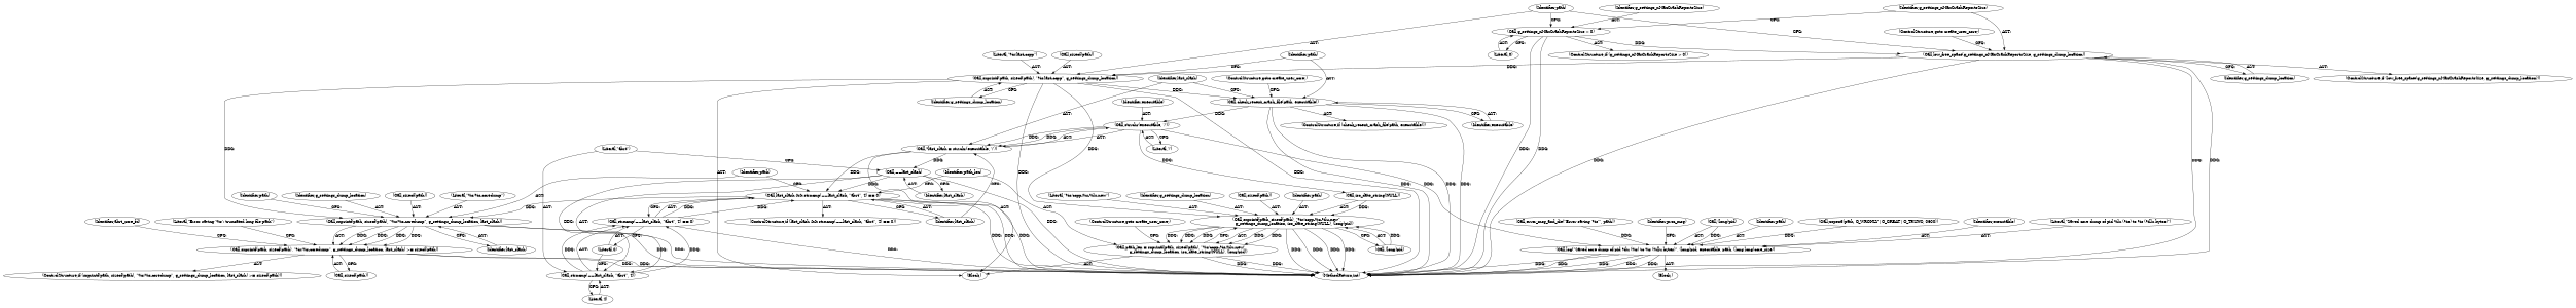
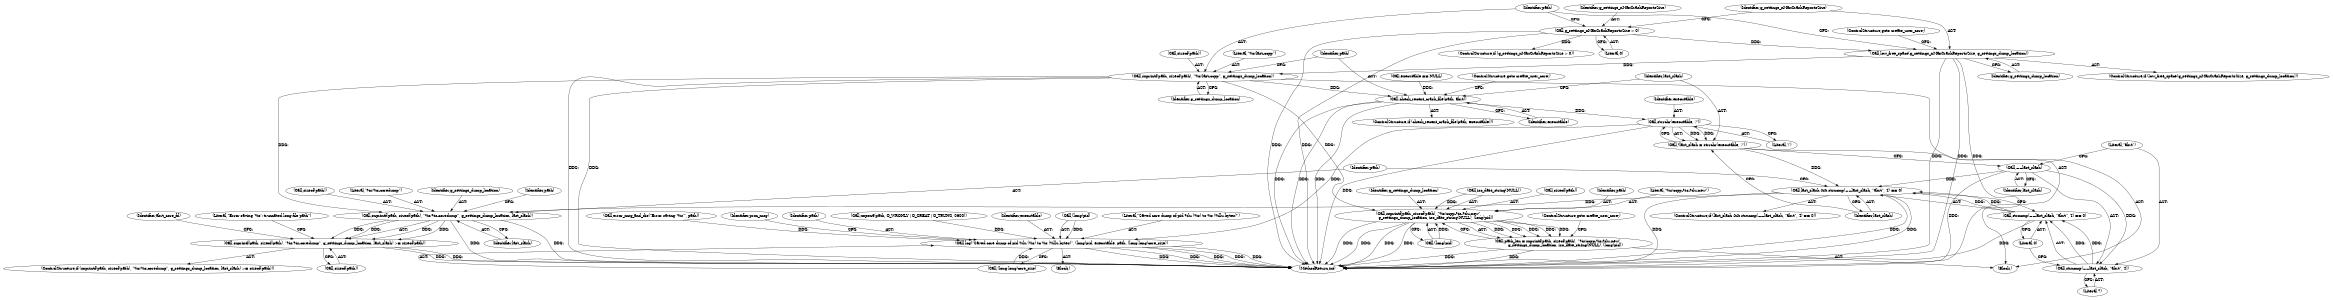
  digraph {
    n1 [label="(Call,snprintf(path, sizeof(path), \"%s/last-ccpp\", g_settings_dump_location))"]
-   n2 [label="(Call,check_recent_crash_file(path, executable))"]
+   n2 [label="(Call,check_recent_crash_file(path, abrt))"]
    n3 [label="(Call,snprintf(path, sizeof(path), \"%s/%s-coredump\", g_settings_dump_location, last_slash))"]
    n4 [label="(Call,snprintf(path, sizeof(path), \"%s/ccpp-%s-%lu.new\",\n            g_settings_dump_location, iso_date_string(NULL), (long)pid))"]
    n5 [label="(Identifier,g_settings_dump_location)"]
    n6 [label="(Block,)"]
    n7 [label="(MethodReturn,int)"]
    n8 [label="(Call,strrchr(executable, '/'))"]
    n9 [label="(Identifier,executable)"]
    n10 [label="(ControlStructure,if (check_recent_crash_file(path, executable)))"]
    n11 [label="(Call,snprintf(path, sizeof(path), \"%s/%s-coredump\", g_settings_dump_location, last_slash) >= sizeof(path))"]
    n12 [label="(Identifier,last_slash)"]
    n13 [label="(Call,path_len = snprintf(path, sizeof(path), \"%s/ccpp-%s-%lu.new\",\n            g_settings_dump_location, iso_date_string(NULL), (long)pid))"]
    n14 [label="(Call,(long)pid)"]
    n15 [label="(Call,low_free_space(g_settings_nMaxCrashReportsSize, g_settings_dump_location))"]
    n16 [label="(Identifier,g_settings_dump_location)"]
    n17 [label="(ControlStructure,if (low_free_space(g_settings_nMaxCrashReportsSize, g_settings_dump_location)))"]
    n18 [label="(Call,g_settings_nMaxCrashReportsSize > 0)"]
    n19 [label="(Literal,0)"]
    n20 [label="(ControlStructure,if (g_settings_nMaxCrashReportsSize > 0))"]
    n21 [label="(Call,*last_slash = strrchr(executable, '/'))"]
    n22 [label="(Call,log(\"Saved core dump of pid %lu (%s) to %s (%llu bytes)\", (long)pid, executable, path, (long long)core_size))"]
    n23 [label="(Literal,'/')"]
    n24 [label="(Call,last_slash && strncmp(++last_slash, \"abrt\", 4) == 0)"]
    n25 [label="(Call,++last_slash)"]
    n26 [label="(Block,)"]
+   n27 [label="(Call,(long long)core_size)"]
    n28 [label="(Call,strncmp(++last_slash, \"abrt\", 4) == 0)"]
    n29 [label="(ControlStructure,if (last_slash && strncmp(++last_slash, \"abrt\", 4) == 0))"]
    n30 [label="(Identifier,last_slash)"]
    n31 [label="(Call,strncmp(++last_slash, \"abrt\", 4))"]
    n32 [label="(Identifier,last_slash)"]
    n33 [label="(Literal,0)"]
    n34 [label="(Call,sizeof(path))"]
    n35 [label="(ControlStructure,if (snprintf(path, sizeof(path), \"%s/%s-coredump\", g_settings_dump_location, last_slash) >= sizeof(path)))"]
-   n36 [label="(Literal,4)"]
+   n36 [label="(Literal,7)"]
    n37 [label="(Call,(long)pid)"]
    n38 [label="(Call,sizeof(path))"]
    n39 [label="(Identifier,path)"]
    n40 [label="(Identifier,g_settings_dump_location)"]
    n41 [label="(Call,sizeof(path))"]
-   n42 [label="(Identifier,path_len)"]
    n43 [label="(Literal,\"Error saving '%s': truncated long file path\")"]
    n44 [label="(Identifier,path)"]
    n45 [label="(Literal,\"%s/last-ccpp\")"]
    n46 [label="(Identifier,path)"]
    n47 [label="(Identifier,executable)"]
    n48 [label="(Identifier,path)"]
    n49 [label="(Identifier,path)"]
    n50 [label="(Literal,\"%s/%s-coredump\")"]
    n51 [label="(Call,sizeof(path))"]
    n52 [label="(Literal,\"Saved core dump of pid %lu (%s) to %s (%llu bytes)\")"]
    n53 [label="(Identifier,last_slash)"]
    n54 [label="(Identifier,g_settings_nMaxCrashReportsSize)"]
    n55 [label="(Identifier,g_settings_nMaxCrashReportsSize)"]
    n56 [label="(Call,error_msg_and_die(\"Error saving '%s'\", path))"]
    n57 [label="(Identifier,proc_msg)"]
    n58 [label="(Literal,\"%s/ccpp-%s-%lu.new\")"]
    n59 [label="(ControlStructure,goto create_user_core;)"]
    n60 [label="(Identifier,path)"]
    n61 [label="(Call,iso_date_string(NULL))"]
    n62 [label="(Call,xopen3(path, O_WRONLY | O_CREAT | O_TRUNC, 0600))"]
+   n63 [label="(Call,executable == NULL)"]
    n64 [label="(Literal,\"abrt\")"]
    n65 [label="(Identifier,g_settings_dump_location)"]
    n66 [label="(ControlStructure,goto create_user_core;)"]
    n67 [label="(Identifier,abrt_core_fd)"]
    n68 [label="(Identifier,executable)"]
    n69 [label="(ControlStructure,goto create_user_core;)"]
    n1 -> n2 [label="DDG: "]
    n1 -> n3 [label="DDG: "]
    n1 -> n4 [label="DDG: "]
    n1 -> n5 [label="CFG: "]
    n1 -> n6 [label="AST: "]
    n1 -> n7 [label="DDG: "]
    n1 -> n7 [label="DDG: "]
    n2 -> n7 [label="DDG: "]
    n2 -> n7 [label="DDG: "]
    n2 -> n7 [label="DDG: "]
    n2 -> n8 [label="DDG: "]
    n2 -> n9 [label="CFG: "]
    n2 -> n10 [label="AST: "]
    n3 -> n7 [label="DDG: "]
    n3 -> n7 [label="DDG: "]
    n3 -> n11 [label="AST: "]
    n3 -> n11 [label="DDG: "]
    n3 -> n11 [label="DDG: "]
    n3 -> n11 [label="DDG: "]
    n3 -> n11 [label="DDG: "]
    n3 -> n12 [label="CFG: "]
    n4 -> n7 [label="DDG: "]
    n4 -> n7 [label="DDG: "]
    n4 -> n7 [label="DDG: "]
    n4 -> n7 [label="DDG: "]
    n4 -> n13 [label="AST: "]
    n4 -> n13 [label="DDG: "]
    n4 -> n13 [label="DDG: "]
    n4 -> n13 [label="DDG: "]
    n4 -> n13 [label="DDG: "]
    n4 -> n13 [label="DDG: "]
    n4 -> n14 [label="CFG: "]
    n5 -> n1 [label="AST: "]
-   n8 -> n61 [label="DDG: "]
+   n8 -> n7 [label="DDG: "]
    n8 -> n21 [label="AST: "]
    n8 -> n21 [label="DDG: "]
    n8 -> n21 [label="DDG: "]
    n8 -> n22 [label="DDG: "]
    n8 -> n23 [label="CFG: "]
    n9 -> n2 [label="AST: "]
    n11 -> n7 [label="DDG: "]
    n11 -> n7 [label="DDG: "]
    n11 -> n34 [label="CFG: "]
    n11 -> n35 [label="AST: "]
    n12 -> n3 [label="AST: "]
    n13 -> n4 [label="CFG: "]
    n13 -> n6 [label="AST: "]
    n13 -> n7 [label="DDG: "]
    n13 -> n7 [label="DDG: "]
    n14 -> n4 [label="AST: "]
    n14 -> n4 [label="DDG: "]
    n15 -> n1 [label="DDG: "]
    n15 -> n7 [label="DDG: "]
    n15 -> n7 [label="DDG: "]
    n15 -> n7 [label="DDG: "]
    n15 -> n16 [label="CFG: "]
    n15 -> n17 [label="AST: "]
    n16 -> n15 [label="AST: "]
    n18 -> n7 [label="DDG: "]
    n18 -> n7 [label="DDG: "]
    n18 -> n15 [label="DDG: "]
    n18 -> n19 [label="CFG: "]
-   n18 -> n20 [label="AST: "]
+   n18 -> n20 [label="DDG: "]
    n19 -> n18 [label="AST: "]
    n21 -> n6 [label="AST: "]
-   n21 -> n8 [label="AST: "]
+   n21 -> n8 [label="CFG: "]
    n21 -> n24 [label="DDG: "]
-   n21 -> n25 [label="DDG: "]
+   n21 -> n25 [label="CFG: "]
    n22 -> n7 [label="DDG: "]
    n22 -> n7 [label="DDG: "]
    n22 -> n7 [label="DDG: "]
    n22 -> n7 [label="DDG: "]
    n22 -> n7 [label="DDG: "]
    n22 -> n26 [label="AST: "]
+   n22 -> n27 [label="CFG: "]
    n23 -> n8 [label="AST: "]
    n24 -> n3 [label="DDG: "]
    n24 -> n7 [label="DDG: "]
    n24 -> n7 [label="DDG: "]
    n24 -> n7 [label="DDG: "]
    n24 -> n28 [label="CFG: "]
    n24 -> n29 [label="AST: "]
    n24 -> n30 [label="CFG: "]
    n25 -> n7 [label="DDG: "]
    n25 -> n24 [label="DDG: "]
    n25 -> n31 [label="AST: "]
    n25 -> n31 [label="DDG: "]
    n25 -> n32 [label="CFG: "]
+   n27 -> n22 [label="AST: "]
+   n27 -> n22 [label="DDG: "]
    n28 -> n7 [label="DDG: "]
    n28 -> n24 [label="AST: "]
    n28 -> n24 [label="DDG: "]
    n28 -> n24 [label="DDG: "]
    n28 -> n33 [label="CFG: "]
    n30 -> n21 [label="CFG: "]
    n30 -> n24 [label="AST: "]
    n31 -> n28 [label="AST: "]
    n31 -> n28 [label="DDG: "]
    n31 -> n28 [label="DDG: "]
    n31 -> n36 [label="CFG: "]
    n32 -> n25 [label="AST: "]
    n33 -> n28 [label="AST: "]
    n33 -> n31 [label="CFG: "]
    n34 -> n11 [label="AST: "]
    n36 -> n31 [label="AST: "]
    n37 -> n22 [label="AST: "]
    n37 -> n22 [label="DDG: "]
    n38 -> n1 [label="AST: "]
    n39 -> n3 [label="AST: "]
    n39 -> n24 [label="CFG: "]
    n40 -> n3 [label="AST: "]
    n41 -> n4 [label="AST: "]
-   n42 -> n13 [label="AST: "]
-   n42 -> n24 [label="CFG: "]
    n43 -> n11 [label="CFG: "]
    n44 -> n4 [label="AST: "]
    n45 -> n1 [label="AST: "]
    n46 -> n1 [label="CFG: "]
    n46 -> n2 [label="AST: "]
    n47 -> n8 [label="AST: "]
    n48 -> n1 [label="AST: "]
    n48 -> n15 [label="CFG: "]
    n48 -> n18 [label="CFG: "]
    n49 -> n3 [label="CFG: "]
    n50 -> n3 [label="AST: "]
    n51 -> n3 [label="AST: "]
    n52 -> n22 [label="AST: "]
    n53 -> n2 [label="CFG: "]
    n53 -> n21 [label="AST: "]
    n54 -> n18 [label="AST: "]
    n55 -> n15 [label="AST: "]
    n55 -> n18 [label="CFG: "]
    n56 -> n22 [label="DDG: "]
    n57 -> n22 [label="CFG: "]
    n58 -> n4 [label="AST: "]
    n59 -> n13 [label="CFG: "]
    n60 -> n22 [label="AST: "]
    n61 -> n4 [label="AST: "]
    n61 -> n4 [label="DDG: "]
    n62 -> n22 [label="DDG: "]
+   n63 -> n2 [label="DDG: "]
    n64 -> n25 [label="CFG: "]
    n64 -> n31 [label="AST: "]
    n65 -> n4 [label="AST: "]
    n66 -> n15 [label="CFG: "]
    n67 -> n11 [label="CFG: "]
    n68 -> n22 [label="AST: "]
    n69 -> n2 [label="CFG: "]
  }
